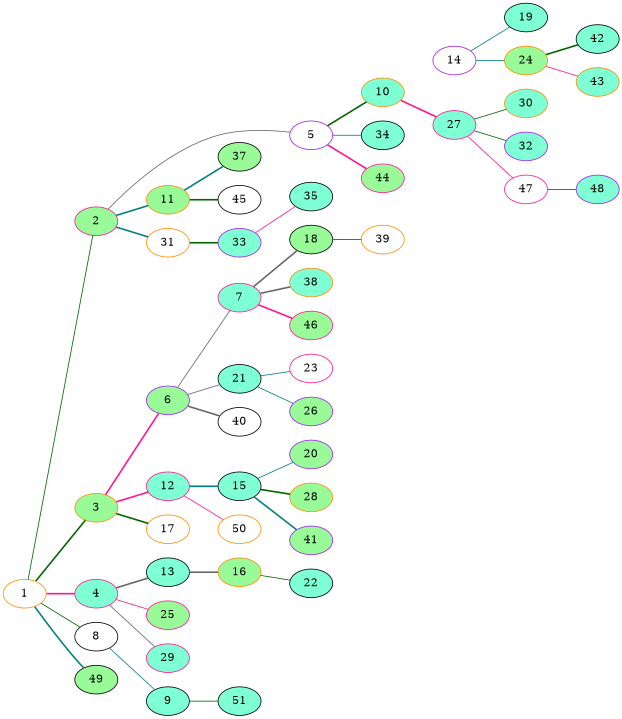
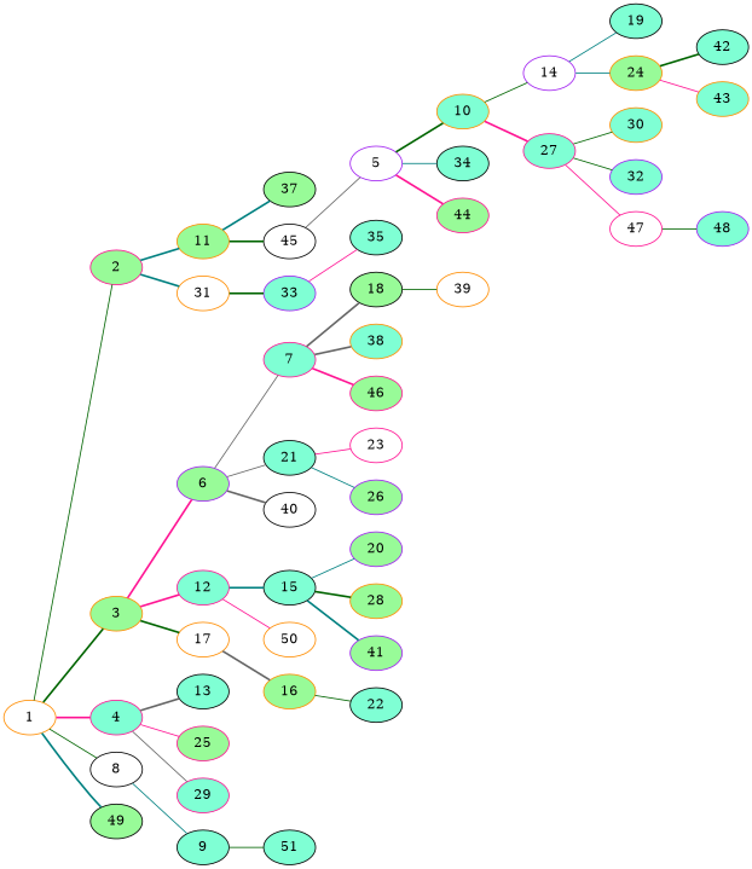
  graph {
    rankdir=LR
    node [color=black fillcolor=aquamarine style=filled]
    edge [color=darkgreen style=solid]
    1 [color=darkorange fillcolor=white]
    2 [color=deeppink fillcolor=palegreen]
    3 [color=darkorange fillcolor=palegreen]
    4 [color=deeppink]
    8 [fillcolor=white]
    49 [fillcolor=palegreen]
    5 [color=purple fillcolor=white]
    11 [color=darkorange fillcolor=palegreen]
    31 [color=darkorange fillcolor=white]
    6 [color=purple fillcolor=palegreen]
    12 [color=deeppink]
    17 [color=darkorange fillcolor=white]
    13
    25 [color=deeppink fillcolor=palegreen]
    29 [color=deeppink]
    9
    10 [color=darkorange]
    34
    44 [color=deeppink fillcolor=palegreen]
    37 [fillcolor=palegreen]
    45 [fillcolor=white]
    33 [color=purple]
    7 [color=deeppink]
    21
    40 [fillcolor=white]
    15
    50 [color=darkorange fillcolor=white]
    16 [color=darkorange fillcolor=palegreen]
    14 [color=purple fillcolor=white]
    27 [color=deeppink]
    18 [fillcolor=palegreen]
    38 [color=darkorange]
    46 [color=deeppink fillcolor=palegreen]
    23 [color=deeppink fillcolor=white]
    26 [color=purple fillcolor=palegreen]
    39 [color=darkorange fillcolor=white]
    51
    19
    24 [color=darkorange fillcolor=palegreen]
    30 [color=darkorange]
    32 [color=purple]
    47 [color=deeppink fillcolor=white]
    20 [color=purple fillcolor=palegreen]
    28 [color=darkorange fillcolor=palegreen]
    41 [color=purple fillcolor=palegreen]
    22
    42
    43 [color=darkorange]
    48 [color=purple]
    35
    1 -- 2
    1 -- 3 [style=bold]
    1 -- 4 [color=deeppink style=bold]
    1 -- 8
    1 -- 49 [color=teal style=bold]
-   2 -- 5 [color=gray40]
+   45 -- 5 [color=gray40]
    2 -- 11 [color=teal style=bold]
    2 -- 31 [color=teal style=bold]
    3 -- 6 [color=deeppink style=bold]
    3 -- 12 [color=deeppink style=bold]
    3 -- 17 [style=bold]
    4 -- 13 [color=gray40 style=bold]
    4 -- 25 [color=deeppink]
    4 -- 29 [color=gray40]
    8 -- 9 [color=teal]
    5 -- 10 [style=bold]
    5 -- 34 [color=teal]
    5 -- 44 [color=deeppink style=bold]
    11 -- 37 [color=teal style=bold]
    11 -- 45 [style=bold]
    31 -- 33 [style=bold]
    6 -- 7 [color=gray40]
    6 -- 21 [color=gray40]
    6 -- 40 [color=gray40 style=bold]
    12 -- 15 [color=teal style=bold]
    12 -- 50 [color=deeppink]
-   13 -- 16 [color=gray40 style=bold]
+   17 -- 16 [color=gray40 style=bold]
    9 -- 51
+   10 -- 14
    10 -- 27 [color=deeppink style=bold]
    33 -- 35 [color=deeppink]
    7 -- 18 [color=gray40 style=bold]
    7 -- 38 [color=gray40 style=bold]
    7 -- 46 [color=deeppink style=bold]
-   21 -- 23 [color=teal]
+   21 -- 23 [color=deeppink]
    21 -- 26 [color=teal]
    15 -- 20 [color=teal]
    15 -- 28 [style=bold]
    15 -- 41 [color=teal style=bold]
    16 -- 22
    14 -- 19 [color=teal]
    14 -- 24 [color=teal]
    27 -- 30
    27 -- 32
    27 -- 47 [color=deeppink]
    18 -- 39
    24 -- 42 [style=bold]
    24 -- 43 [color=deeppink]
    47 -- 48
  }
